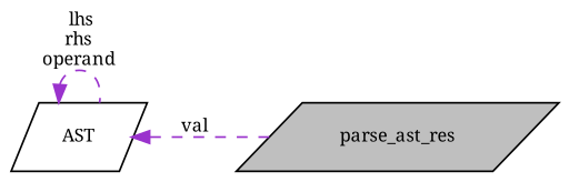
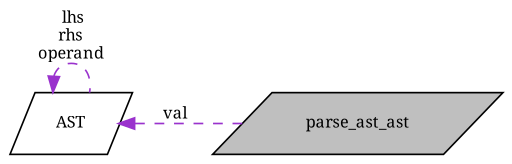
  digraph {
    rankdir=LR
    fontname="Noto Serif"
    node [color=black fontname="Noto Serif" fontsize=10 shape=parallelogram style=filled]
    edge [color=darkorchid3 dir=back fontname="Noto Serif" fontsize=10 labelfontname=Helvetica labelfontsize=10 style=dashed]
-   n1 [fillcolor=grey75 fontcolor=black height=0.2 label=parse_ast_res width=0.4]
+   n1 [fillcolor=grey75 fontcolor=black height=0.2 label=parse_ast_ast width=0.4]
    n2 [fillcolor=white height=0.2 label=AST width=0.4]
    n2 -> n1 [label=" val"]
    n2 -> n2 [label=" lhs\nrhs\noperand"]
  }
